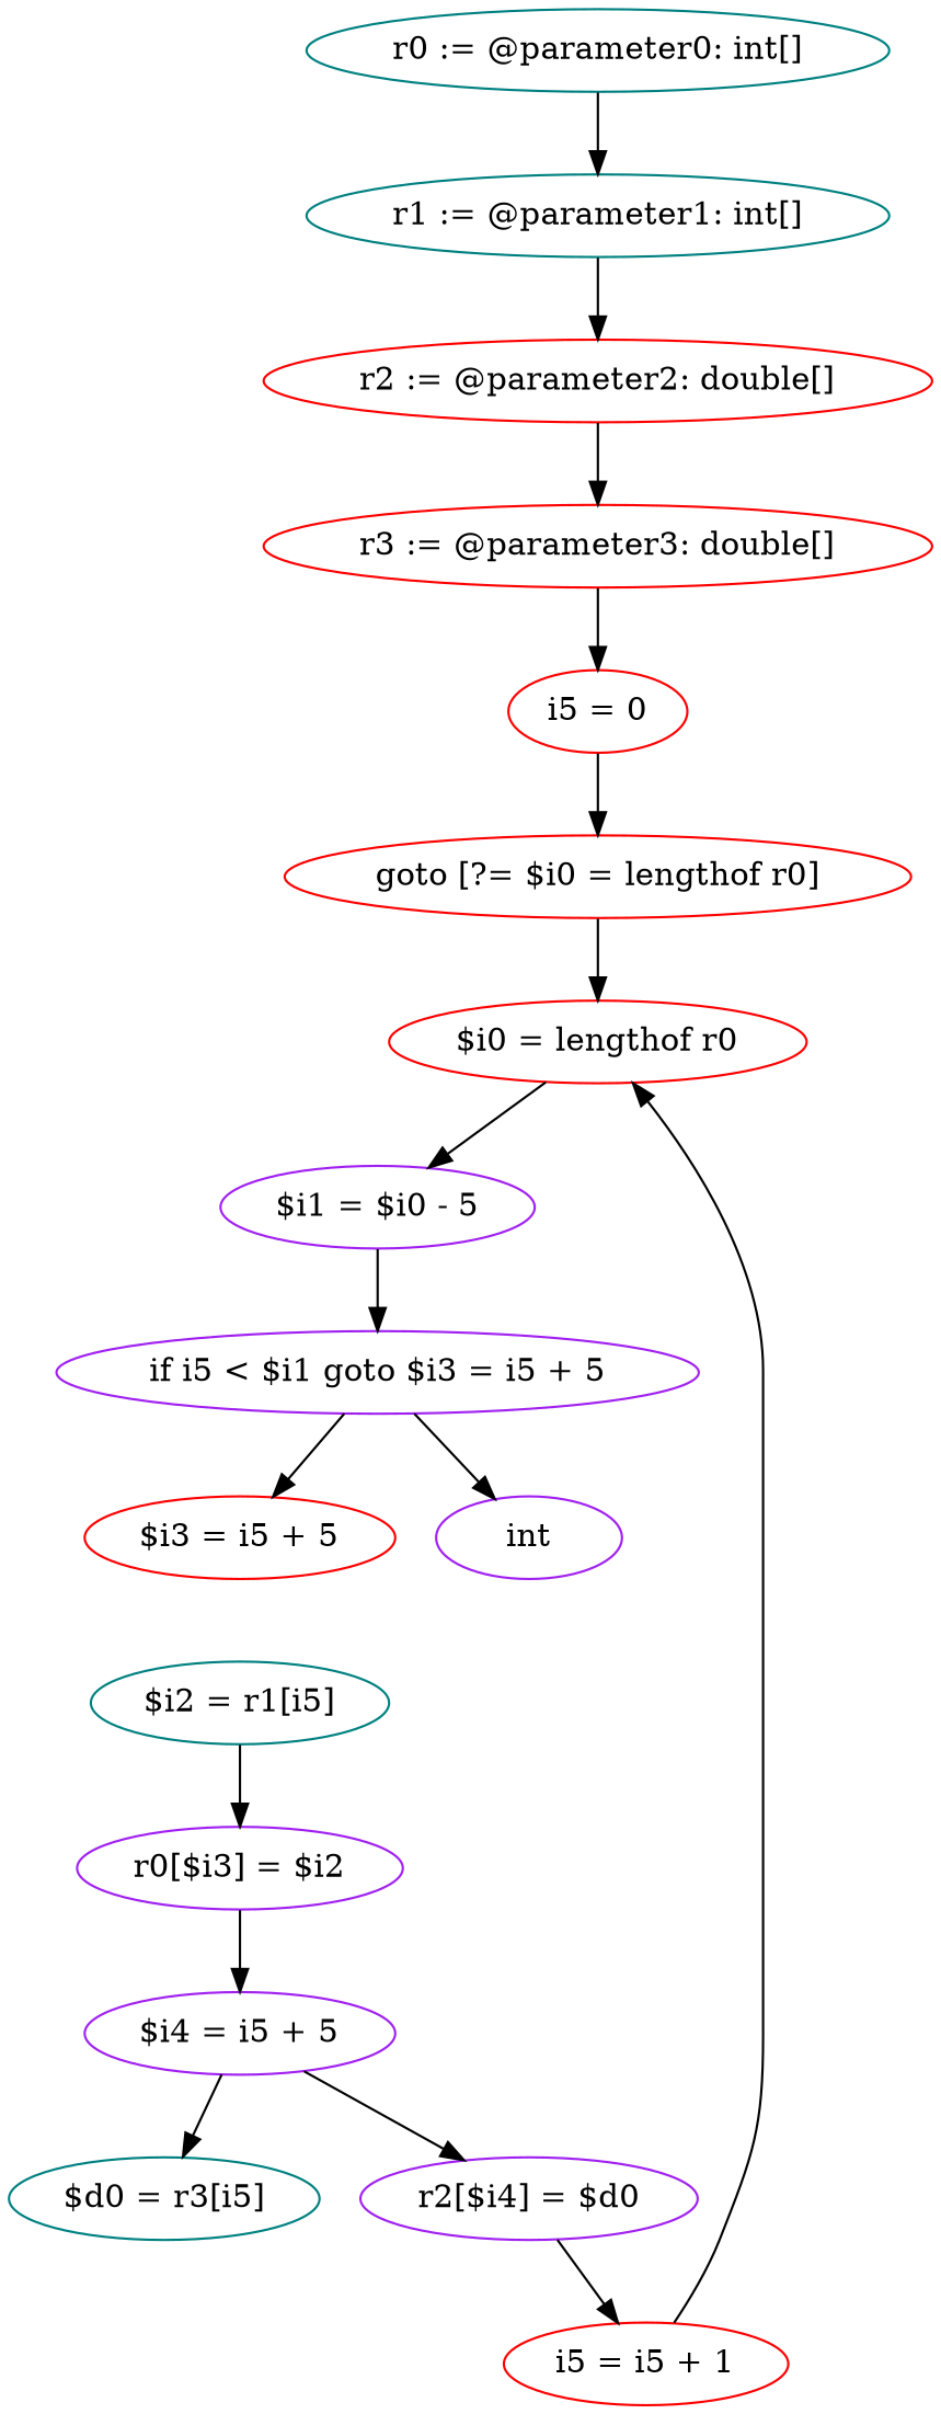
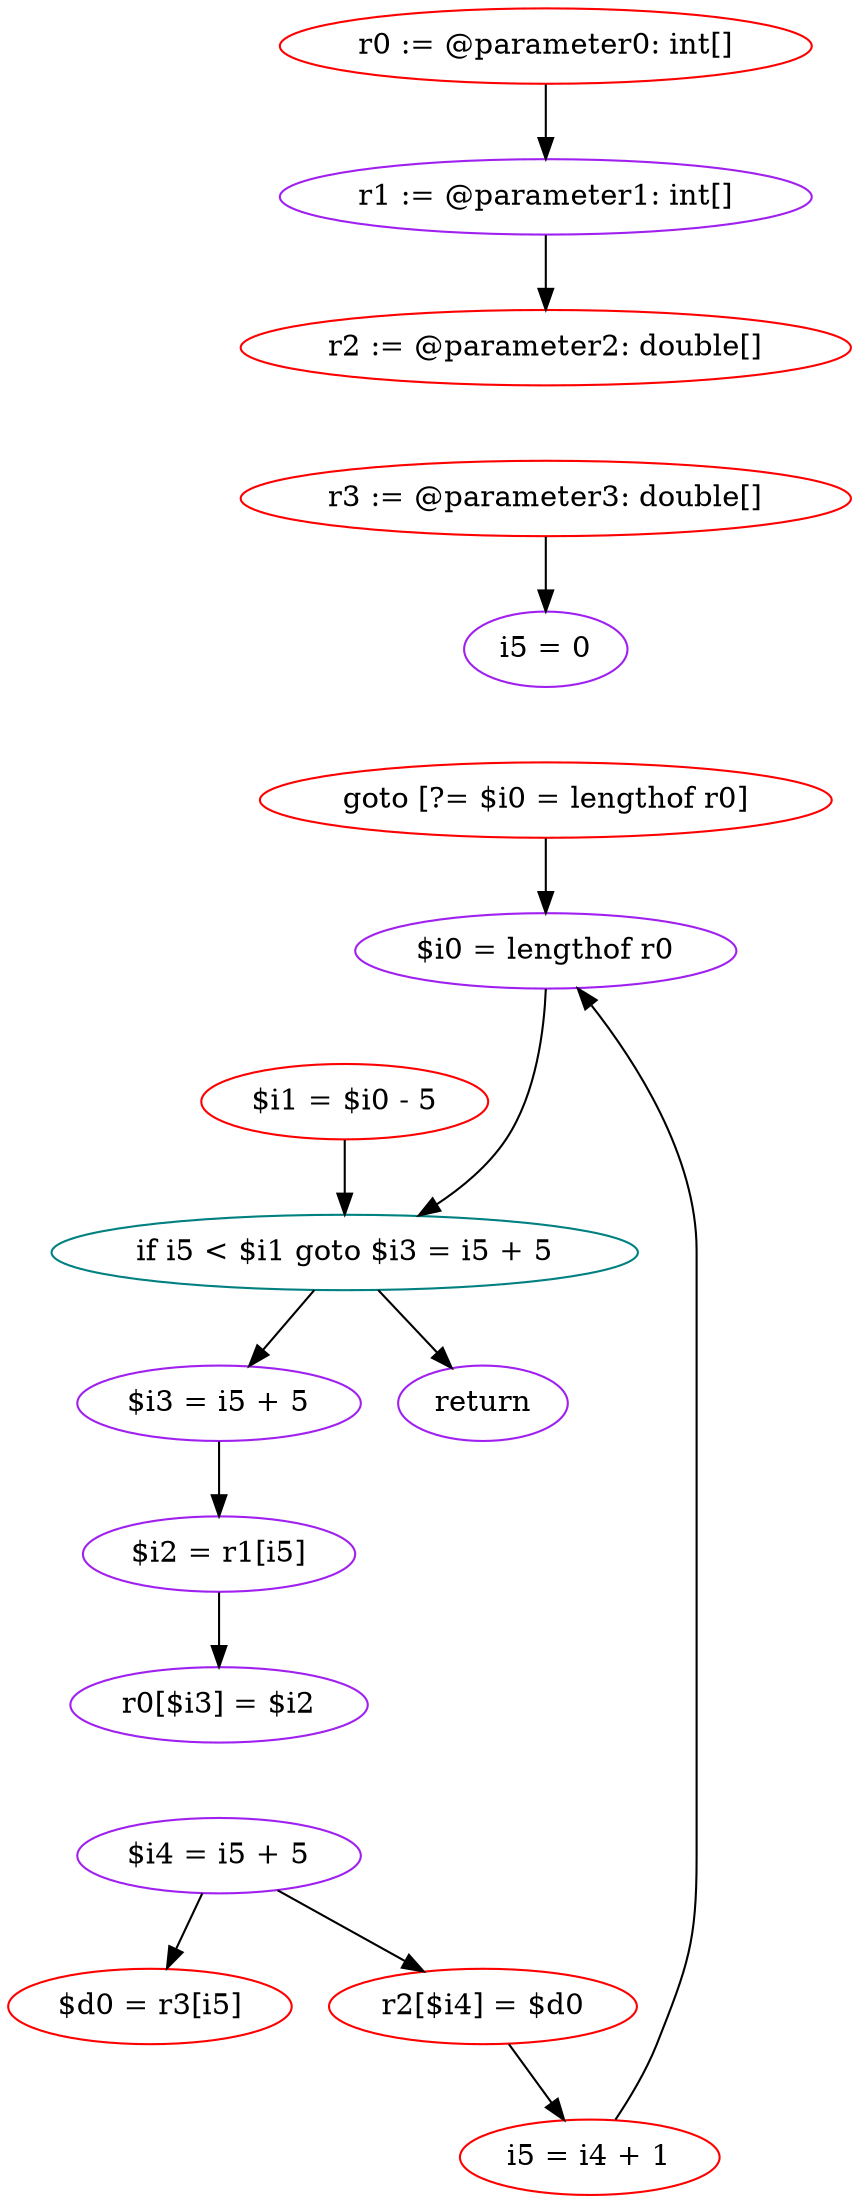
  digraph {
    node [color=red]
-   "r0 := @parameter0: int[]" [color=teal]
-   "r1 := @parameter1: int[]" [color=teal]
+   "r0 := @parameter0: int[]"
+   "r1 := @parameter1: int[]" [color=purple]
    "r2 := @parameter2: double[]"
    "r3 := @parameter3: double[]"
-   "i5 = 0"
+   "i5 = 0" [color=purple]
    "goto [?= $i0 = lengthof r0]"
-   "$i0 = lengthof r0"
-   "$i1 = $i0 - 5" [color=purple]
-   "$i2 = r1[i5]" [color=teal]
-   "$i3 = i5 + 5"
+   "$i0 = lengthof r0" [color=purple]
+   "$i1 = $i0 - 5"
+   "$i2 = r1[i5]" [color=purple]
+   "$i3 = i5 + 5" [color=purple]
    "r0[$i3] = $i2" [color=purple]
    "$i4 = i5 + 5" [color=purple]
-   "$d0 = r3[i5]" [color=teal]
-   "r2[$i4] = $d0" [color=purple]
-   "i5 = i5 + 1"
-   "if i5 < $i1 goto $i3 = i5 + 5" [color=purple]
-   return [color=purple label=int]
+   "$d0 = r3[i5]"
+   "r2[$i4] = $d0"
+   "i5 = i5 + 1" [label="i5 = i4 + 1"]
+   "if i5 < $i1 goto $i3 = i5 + 5" [color=teal]
+   return [color=purple]
    "r0 := @parameter0: int[]" -> "r1 := @parameter1: int[]"
    "r1 := @parameter1: int[]" -> "r2 := @parameter2: double[]"
-   "r2 := @parameter2: double[]" -> "r3 := @parameter3: double[]"
    "r3 := @parameter3: double[]" -> "i5 = 0"
-   "i5 = 0" -> "goto [?= $i0 = lengthof r0]"
    "goto [?= $i0 = lengthof r0]" -> "$i0 = lengthof r0"
-   "$i0 = lengthof r0" -> "$i1 = $i0 - 5"
+   "$i0 = lengthof r0" -> "if i5 < $i1 goto $i3 = i5 + 5"
    "$i1 = $i0 - 5" -> "if i5 < $i1 goto $i3 = i5 + 5"
    "$i2 = r1[i5]" -> "r0[$i3] = $i2"
-   "r0[$i3] = $i2" -> "$i4 = i5 + 5"
+   "$i3 = i5 + 5" -> "$i2 = r1[i5]"
    "$i4 = i5 + 5" -> "$d0 = r3[i5]"
    "$i4 = i5 + 5" -> "r2[$i4] = $d0"
    "r2[$i4] = $d0" -> "i5 = i5 + 1"
    "i5 = i5 + 1" -> "$i0 = lengthof r0"
    "if i5 < $i1 goto $i3 = i5 + 5" -> "$i3 = i5 + 5"
    "if i5 < $i1 goto $i3 = i5 + 5" -> return
  }
